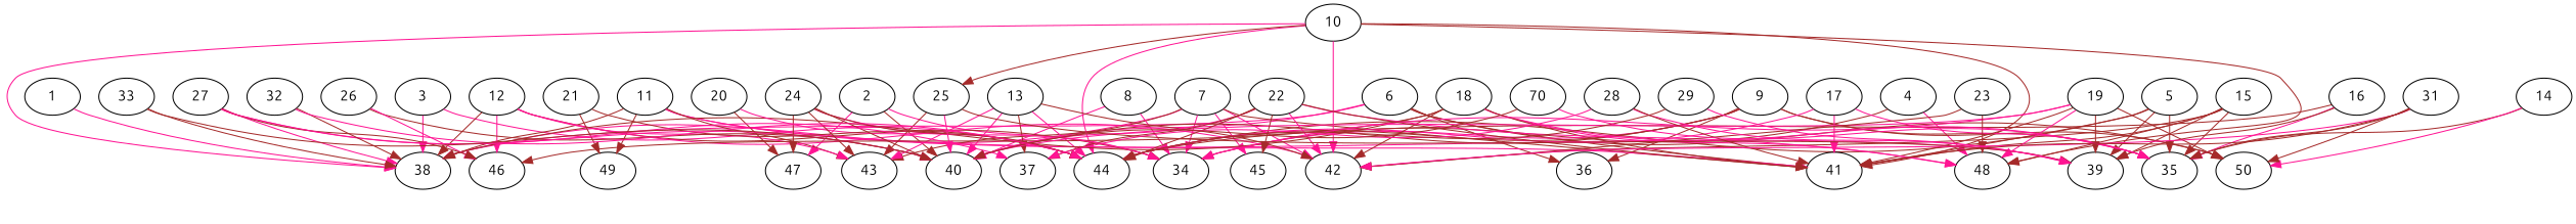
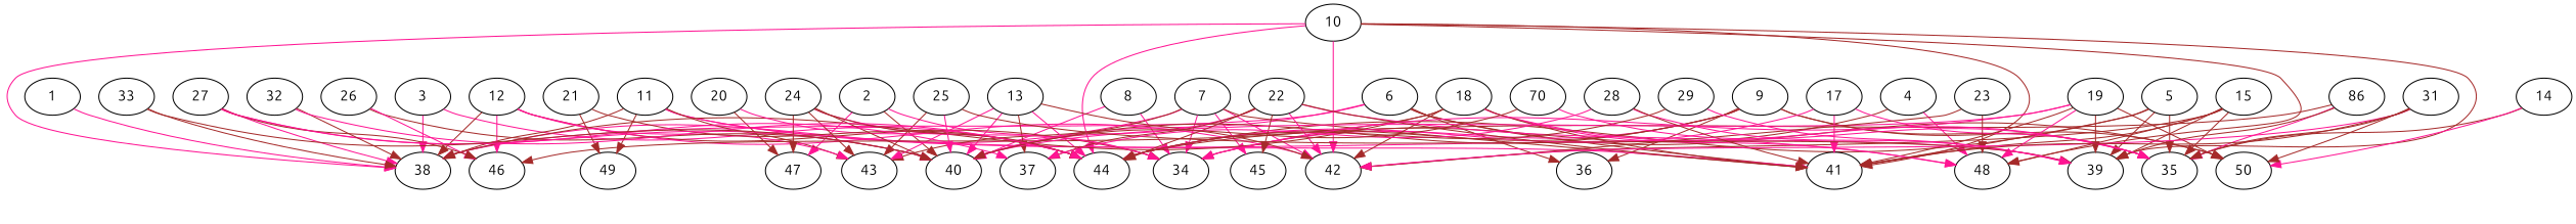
  digraph {
    fontname=Ubuntu
    node [alpha=0.16 fontname=Ubuntu]
    edge [color=brown fontname=Ubuntu]
    1 [alpha=0.20 expect_size=8675328]
    38 [alpha=0.05 expect_size=21544960]
    2 [alpha=0.19 expect_size=23095296]
    34 [expect_size=51330048]
    40 [alpha=0.09 expect_size=26140672]
    47 [alpha=0.12 expect_size=7617536]
    3 [alpha=0.07 expect_size=38897664]
    44 [alpha=0.10 expect_size=36039680]
    4 [alpha=0.18 expect_size=44845056]
    48 [alpha=0.17 expect_size=31578112]
    42 [alpha=0.03 expect_size=5448704]
    5 [expect_size=31876096]
    35 [expect_size=46743552]
    39 [alpha=0.04 expect_size=29127680]
    41 [alpha=0.17 expect_size=49785856]
    6 [alpha=0.14 expect_size=46715904]
    36 [expect_size=28520448]
    50 [alpha=0.02 expect_size=6098944]
    7 [alpha=0.06 expect_size=45570048]
    43 [alpha=0.15 expect_size=33328128]
    45 [alpha=0.19 expect_size=27578368]
    8 [alpha=0.02 expect_size=8435712]
    9 [alpha=0.04 expect_size=17685504]
    10 [alpha=0.15 expect_size=42443776]
    11 [alpha=0.15 expect_size=52187136]
    49 [expect_size=44427264]
    12 [alpha=0.08 expect_size=51066880]
    46 [alpha=0.03 expect_size=17757184]
    13 [expect_size=49418240]
    37 [alpha=0.10 expect_size=38135808]
    14 [alpha=0.12 expect_size=19235840]
    15 [alpha=0.20 expect_size=15055872]
-   16 [alpha=0.11 expect_size=6282240]
+   16 [alpha=0.11 expect_size=6282240 label=86]
    17 [alpha=0.10 expect_size=39661568]
    18 [alpha=0.01 expect_size=7217152]
    19 [alpha=0.10 expect_size=12361728]
    20 [alpha=0.13 expect_size=22480896]
    21 [alpha=0.17 expect_size=10775552]
    22 [alpha=0.09 expect_size=47199232]
    23 [alpha=0.15 expect_size=19940352]
    24 [alpha=0.18 expect_size=11414528]
    25 [alpha=0.12 expect_size=40609792]
    26 [alpha=0.04 expect_size=39515136]
    27 [alpha=0.13 expect_size=17104896]
    28 [alpha=0.03 expect_size=40656896]
    29 [alpha=0.19 expect_size=42103808]
    n47 [alpha=0.10 expect_size=18336768 label=70]
    31 [alpha=0.01 expect_size=48498688]
    32 [alpha=0.12 expect_size=41651200]
    33 [alpha=0.01 expect_size=15647744]
    1 -> 38 [color=deeppink]
    2 -> 34 [color=deeppink]
    2 -> 40
    2 -> 47 [color=deeppink]
    3 -> 38 [color=deeppink]
    3 -> 44 [color=deeppink]
    4 -> 34
    4 -> 48 [color=deeppink]
    5 -> 44
    5 -> 35
    5 -> 39
    5 -> 41
    6 -> 38 [color=deeppink]
    6 -> 40 [color=deeppink]
    6 -> 41
    6 -> 36
    6 -> 50
    7 -> 38 [color=deeppink]
    7 -> 34 [color=deeppink]
    7 -> 42 [color=deeppink]
    7 -> 41
    7 -> 43
    7 -> 45 [color=deeppink]
    8 -> 34 [color=deeppink]
    8 -> 40 [color=deeppink]
    9 -> 34 [color=deeppink]
    9 -> 40
    9 -> 44
    9 -> 35
    9 -> 36
    9 -> 50
    10 -> 38 [color=deeppink]
    10 -> 44 [color=deeppink]
    10 -> 48
    10 -> 42 [color=deeppink]
-   10 -> 25
+   10 -> 39
    10 -> 41
    11 -> 38
    11 -> 39 [color=deeppink]
    11 -> 41 [color=deeppink]
    11 -> 43
    11 -> 49
    12 -> 38
    12 -> 34
    12 -> 42 [color=deeppink]
    12 -> 43 [color=deeppink]
    12 -> 46 [color=deeppink]
    13 -> 40 [color=deeppink]
    13 -> 44 [color=deeppink]
    13 -> 42
    13 -> 43 [color=deeppink]
    13 -> 37
    14 -> 35
    14 -> 50 [color=deeppink]
    15 -> 48
    15 -> 42
    15 -> 35
    15 -> 39
    15 -> 41
    16 -> 44
    16 -> 35 [color=deeppink]
    16 -> 39
    17 -> 44 [color=deeppink]
    17 -> 35 [color=deeppink]
    17 -> 41 [color=deeppink]
    18 -> 38
    18 -> 48 [color=deeppink]
    18 -> 42
    18 -> 35 [color=deeppink]
    18 -> 41
    18 -> 46
    19 -> 34 [color=deeppink]
    19 -> 40 [color=deeppink]
    19 -> 48 [color=deeppink]
    19 -> 39
    19 -> 41
    19 -> 50
    20 -> 47
    20 -> 44 [color=deeppink]
    21 -> 44
    21 -> 49
    22 -> 40 [color=deeppink]
    22 -> 44
    22 -> 48 [color=deeppink]
    22 -> 42 [color=deeppink]
    22 -> 41
    22 -> 45
    22 -> 37
    23 -> 48
    23 -> 42
    24 -> 34 [color=deeppink]
    24 -> 40
    24 -> 47
    24 -> 44
    24 -> 43
    25 -> 40 [color=deeppink]
    25 -> 39
    25 -> 43
    26 -> 40
    26 -> 46 [color=deeppink]
    27 -> 38 [color=deeppink]
    27 -> 40 [color=deeppink]
    27 -> 46
    27 -> 37 [color=deeppink]
    28 -> 39 [color=deeppink]
    28 -> 41
    28 -> 37 [color=deeppink]
    29 -> 44
    29 -> 39 [color=deeppink]
    n47 -> 40
    n47 -> 35 [color=deeppink]
    31 -> 42 [color=deeppink]
    31 -> 35
    31 -> 41
    31 -> 50
    32 -> 38
    32 -> 44 [color=deeppink]
    33 -> 38
    33 -> 40
  }
